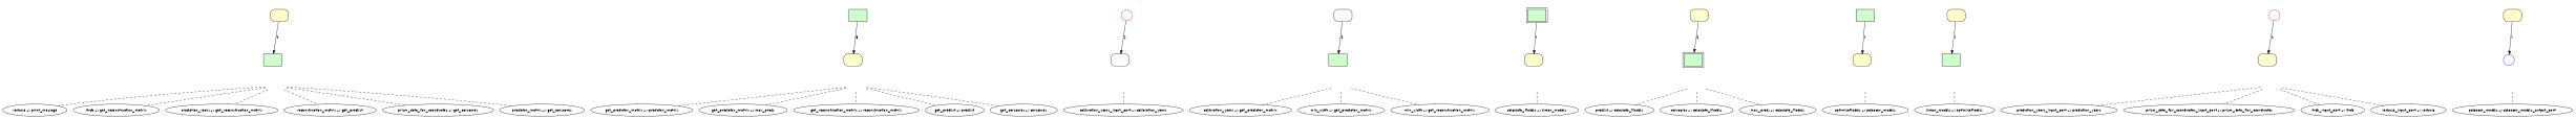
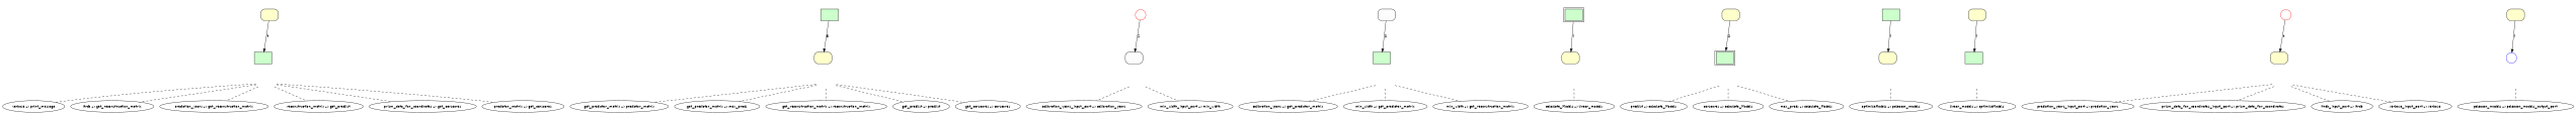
  digraph {
    fontname="Patrick Hand"
    rankdir=TB
    node [fontname="Patrick Hand"]
    edge [fontname="Patrick Hand" style=dashed]
    n1 [fillcolor="#FFFFCC" label=" " peripheries=1 shape=box style="rounded,filled"]
    n2 [fillcolor="#CCFFCC" label=" " peripheries=1 rankdir=LR shape=record style=filled]
    e0_inv [style=invis]
    n4 [fillcolor="#CCFFCC" label=" " peripheries=1 rankdir=LR shape=record style=filled]
    n5 [fillcolor="#FFFFCC" label=" " peripheries=1 shape=box style="rounded,filled"]
    e1_inv [style=invis]
    n7 [color=red fillcolor="#FFFFFF" label=" " peripheries=1 shape=circle style="rounded,filled" width=0.2]
    n8 [fillcolor="#FCFCFC" label=" " peripheries=1 shape=box style="rounded,filled"]
    e8_inv [style=invis]
    n10 [fillcolor="#FCFCFC" label=" " peripheries=1 shape=box style="rounded,filled"]
    n11 [fillcolor="#CCFFCC" label=" " peripheries=1 rankdir=LR shape=record style=filled]
    e2_inv [style=invis]
    n13 [fillcolor="#CCFFCC" label=" " peripheries=2 shape=box style=filled]
    n14 [fillcolor="#FFFFCC" label=" " peripheries=1 shape=box style="rounded,filled"]
    e3_inv [style=invis]
    n16 [fillcolor="#FFFFCC" label=" " peripheries=1 shape=box style="rounded,filled"]
    n17 [fillcolor="#CCFFCC" label=" " peripheries=2 shape=box style=filled]
    e4_inv [style=invis]
    n19 [fillcolor="#CCFFCC" label=" " peripheries=1 shape=box style=filled]
    n20 [fillcolor="#FFFFCC" label=" " peripheries=1 rankdir=LR shape=record style="rounded,filled"]
    e5_inv [style=invis]
    n22 [fillcolor="#FFFFCC" label=" " peripheries=1 shape=box style="rounded,filled"]
    n23 [fillcolor="#CCFFCC" label=" " peripheries=1 shape=box style=filled]
    e6_inv [style=invis]
    n25 [color=red fillcolor="#FFFFFF" label=" " peripheries=1 shape=circle style="rounded,filled" width=0.2]
    n26 [fillcolor="#FFFFCC" label=" " peripheries=1 shape=box style="rounded,filled"]
    e7_inv [style=invis]
    n28 [fillcolor="#FFFFCC" label=" " peripheries=1 rankdir=LR shape=record style="rounded,filled"]
    n29 [color=blue fillcolor="#FFFFFF" label=" " peripheries=1 shape=circle style="rounded,filled" width=0.2]
    e9_inv [style=invis]
    n31 [label="verbose -> print_message"]
    n32 [label="itrdb -> get_reconstruction_matrix"]
    n33 [label="prediction_years -> get_reconstruction_matrix"]
    n34 [label="reconstruction_matrix -> get_predlist"]
    n35 [label="prism_data_for_coordinates -> get_carscores"]
    n36 [label="predictor_matrix -> get_carscores"]
    n37 [label="get_predictor_matrix -> predictor_matrix"]
    n38 [label="get_predictor_matrix -> max_preds"]
    n39 [label="get_reconstruction_matrix -> reconstruction_matrix"]
    n40 [label="get_predlist -> predlist"]
    n41 [label="get_carscores -> carscores"]
    n42 [label="calibration_years -> get_predictor_matrix"]
    n43 [label="min_width -> get_predictor_matrix"]
    n44 [label="min_width -> get_reconstruction_matrix"]
    n45 [label="calculate_Models -> linear_models"]
    n46 [label="predlist -> calculate_Models"]
    n47 [label="carscores -> calculate_Models"]
    n48 [label="max_preds -> calculate_Models"]
    n49 [label="optimizeModels -> paleocar_models"]
    n50 [label="linear_models -> optimizeModels"]
    n51 [label="prediction_years_input_port -> prediction_years"]
    n52 [label="prism_data_for_coordinates_input_port -> prism_data_for_coordinates"]
    n53 [label="itrdb_input_port -> itrdb"]
    n54 [label="verbose_input_port -> verbose"]
    n55 [label="calibration_years_input_port -> calibration_years"]
+   n56 [label="min_width_input_port -> min_width"]
    n57 [label="paleocar_models -> paleocar_models_output_port"]
    subgraph cluster_1 {
      color=transparent
      style=filled
      n1
      n2
      e0_inv
    }
    subgraph cluster_2 {
      color=transparent
      style=filled
      n4
      n5
      e1_inv
    }
    subgraph cluster_3 {
      color=transparent
      style=filled
      n10
      n11
      e2_inv
    }
    subgraph cluster_4 {
      color=transparent
      style=filled
      n7
      n8
      e8_inv
    }
    subgraph cluster_5 {
      color=transparent
      style=filled
      n13
      n14
      e3_inv
    }
    subgraph cluster_6 {
      color=transparent
      style=filled
      n16
      n17
      e4_inv
    }
    subgraph cluster_7 {
      color=transparent
      style=filled
      n19
      n20
      e5_inv
    }
    subgraph cluster_8 {
      color=transparent
      style=filled
      n22
      n23
      e6_inv
    }
    subgraph cluster_9 {
      color=transparent
      style=filled
      n25
      n26
      e7_inv
    }
    subgraph cluster_10 {
      color=transparent
      style=filled
      n28
      n29
      e9_inv
    }
    n1 -> n2 [attr=default label=7 minlen=2 style=""]
    n1 -> e0_inv [style=invis]
    n2 -> e0_inv [style=invis]
    e0_inv -> n31 [dir=none]
    e0_inv -> n32 [dir=none]
    e0_inv -> n33 [dir=none]
    e0_inv -> n34 [dir=none]
    e0_inv -> n35 [dir=none]
    e0_inv -> n36 [dir=none]
    n4 -> n5 [attr=default label=5 minlen=2 style=""]
    n4 -> e1_inv [style=invis]
    n5 -> e1_inv [style=invis]
    e1_inv -> n37 [dir=none]
    e1_inv -> n38 [dir=none]
    e1_inv -> n39 [dir=none]
    e1_inv -> n40 [dir=none]
    e1_inv -> n41 [dir=none]
    n7 -> n8 [attr=default label=2 minlen=2 style=""]
    n7 -> e8_inv [style=invis]
    n8 -> e8_inv [style=invis]
    e8_inv -> n55 [dir=none]
+   e8_inv -> n56 [dir=none]
    n10 -> n11 [attr=default label=3 minlen=2 style=""]
    n10 -> e2_inv [style=invis]
    n11 -> e2_inv [style=invis]
    e2_inv -> n42 [dir=none]
    e2_inv -> n43 [dir=none]
    e2_inv -> n44 [dir=none]
    n13 -> n14 [attr=default label=1 minlen=2 style=""]
    n13 -> e3_inv [style=invis]
    n14 -> e3_inv [style=invis]
    e3_inv -> n45 [dir=none]
    n16 -> n17 [attr=default label=3 minlen=2 style=""]
    n16 -> e4_inv [style=invis]
    n17 -> e4_inv [style=invis]
    e4_inv -> n46 [dir=none]
    e4_inv -> n47 [dir=none]
    e4_inv -> n48 [dir=none]
    n19 -> n20 [attr=default label=1 minlen=2 style=""]
    n19 -> e5_inv [style=invis]
    n20 -> e5_inv [style=invis]
    e5_inv -> n49 [dir=none]
    n22 -> n23 [attr=default label=1 minlen=2 style=""]
    n22 -> e6_inv [style=invis]
    n23 -> e6_inv [style=invis]
    e6_inv -> n50 [dir=none]
    n25 -> n26 [attr=default label=4 minlen=2 style=""]
    n25 -> e7_inv [style=invis]
    n26 -> e7_inv [style=invis]
    e7_inv -> n51 [dir=none]
    e7_inv -> n52 [dir=none]
    e7_inv -> n53 [dir=none]
    e7_inv -> n54 [dir=none]
    n28 -> n29 [attr=default label=1 minlen=2 style=""]
    n28 -> e9_inv [style=invis]
    n29 -> e9_inv [style=invis]
    e9_inv -> n57 [dir=none]
  }
